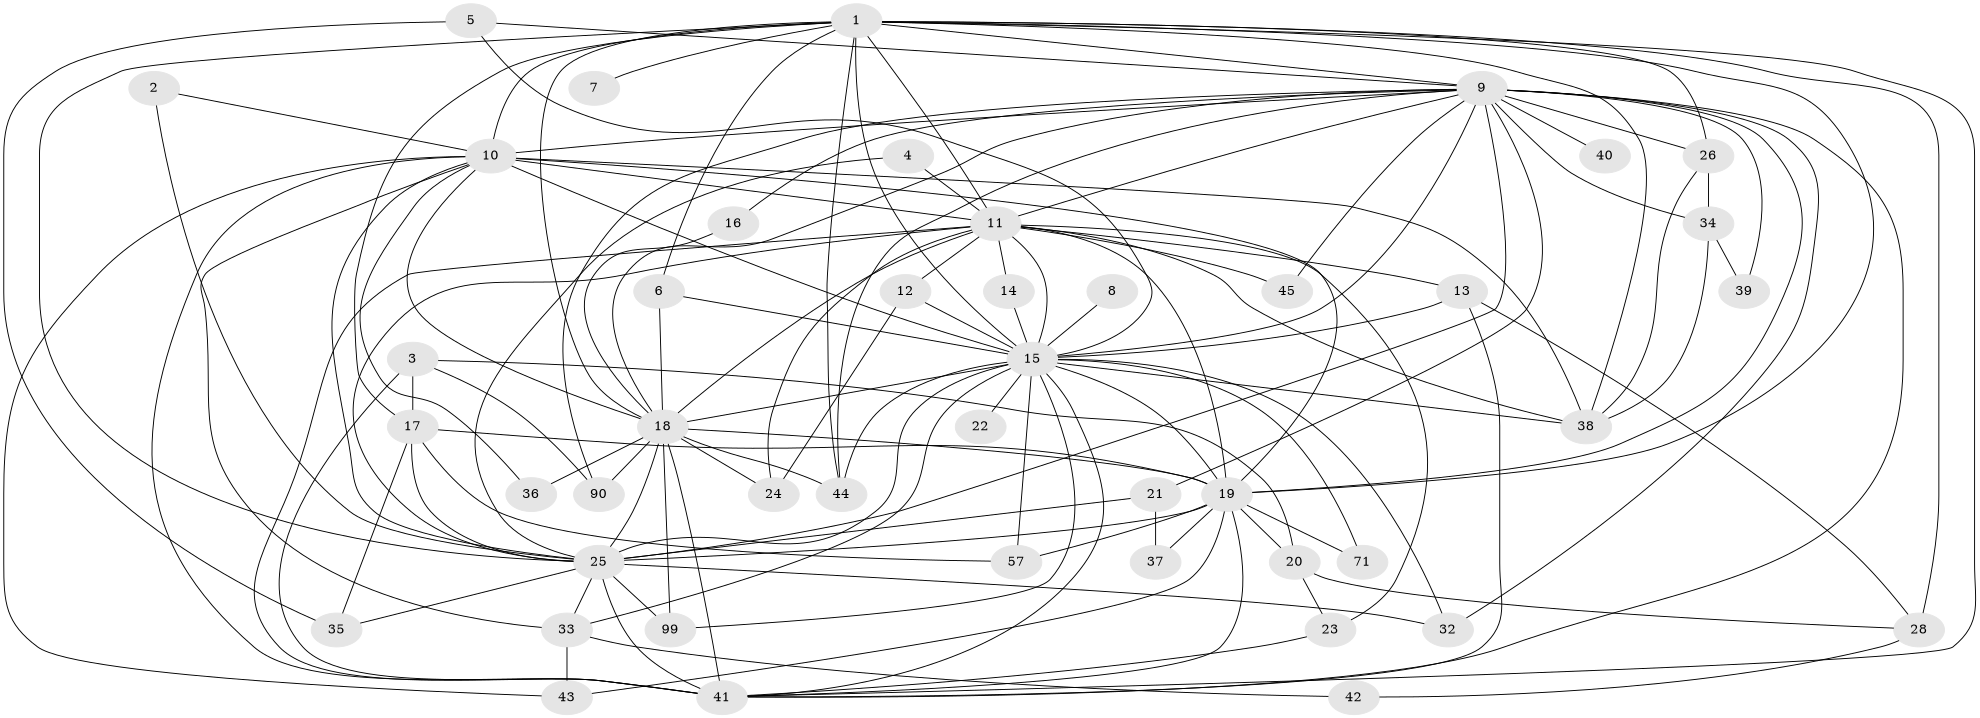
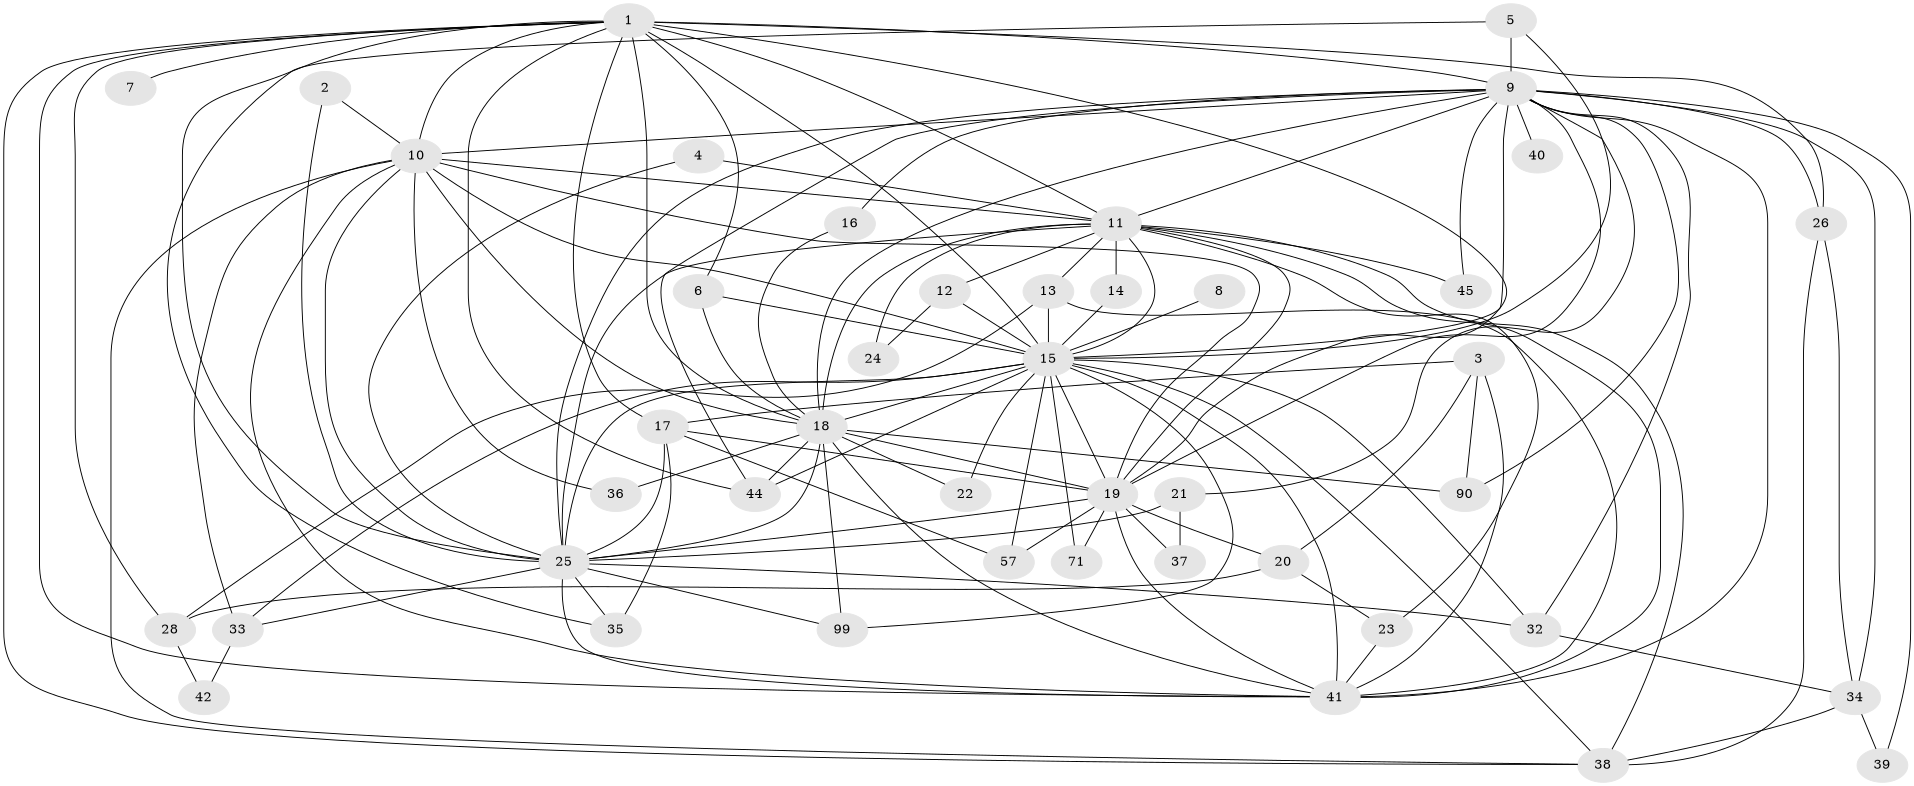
  graph {
    node [color=gray90 style=filled]
    edge [weight=1.0]
    1
    6
    7
    9
    10
    11
    15
    17
    18
    19
    25
    26
    28
    38
    41
    44
    n17 [label=90]
    16
    21
    32
    34
    39
    40
    45
    33
    36
-   43
    12
    13
    14
    23
    24
    22
    n34 [label=57]
    n35 [label=99]
    n36 [label=71]
    35
    20
    37
    42
    2
    3
    4
    5
    8
    1 -- 6
    1 -- 7
    1 -- 9 [weight=2.0]
    1 -- 10 [weight=2.0]
    1 -- 11 [weight=2.0]
    1 -- 15 [weight=2.0]
    1 -- 17 [weight=3.0]
    1 -- 18 [weight=2.0]
    1 -- 19 [weight=3.0]
    1 -- 25 [weight=2.0]
    1 -- 26
    1 -- 28
    1 -- 38
    1 -- 41 [weight=2.0]
    1 -- 44
    6 -- 15
    6 -- 18
    9 -- 10
    9 -- 11
    9 -- 15
    9 -- 18
    9 -- 19 [weight=2.0]
    9 -- 25 [weight=2.0]
    9 -- 26
    9 -- 41 [weight=2.0]
    9 -- 44
    9 -- n17
    9 -- 16
    9 -- 21
    9 -- 32
    9 -- 34
    9 -- 39
    9 -- 40
    9 -- 45
    10 -- 11
    10 -- 15 [weight=2.0]
    10 -- 18
    10 -- 19 [weight=4.0]
    10 -- 25 [weight=2.0]
    10 -- 38
    10 -- 41
    10 -- 33
    10 -- 36
-   10 -- 43
    11 -- 15
    11 -- 18 [weight=2.0]
    11 -- 19
    11 -- 25
    11 -- 38
    11 -- 41 [weight=3.0]
    11 -- 45
    11 -- 12
    11 -- 13
    11 -- 14
    11 -- 23 [weight=2.0]
    11 -- 24
    15 -- 18
    15 -- 19 [weight=2.0]
    15 -- 25
    15 -- 38
    15 -- 41
    15 -- 44
    15 -- 32
    15 -- 33
    15 -- 22
    15 -- n34
    15 -- n35
    15 -- n36
    17 -- 19
    17 -- 25
    17 -- n34
    17 -- 35
    18 -- 19
    18 -- 25
    18 -- 41 [weight=2.0]
    18 -- 44
    18 -- n17 [weight=2.0]
    18 -- 36
-   18 -- 24
+   18 -- 22
    18 -- n35
    19 -- 25 [weight=2.0]
    19 -- 41
-   19 -- 43
    19 -- n34
    19 -- n36 [weight=2.0]
    19 -- 20
    19 -- 37
    25 -- 41 [weight=2.0]
    25 -- 32
    25 -- 33
    25 -- n35
    25 -- 35
    26 -- 38
    26 -- 34
    28 -- 42
    16 -- 18
    21 -- 25 [weight=2.0]
    21 -- 37
+   32 -- 34
    34 -- 38
    34 -- 39
-   33 -- 43
    33 -- 42
    12 -- 15
    12 -- 24
    13 -- 15
    13 -- 28
    13 -- 41
    14 -- 15
    23 -- 41
    20 -- 28
    20 -- 23
    2 -- 10
    2 -- 25
    3 -- 17
    3 -- 41
    3 -- n17
    3 -- 20
    4 -- 11
    4 -- 25
    5 -- 9
    5 -- 15
    5 -- 35
    8 -- 15
  }
